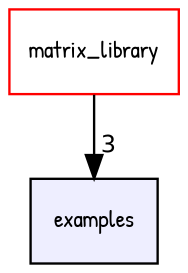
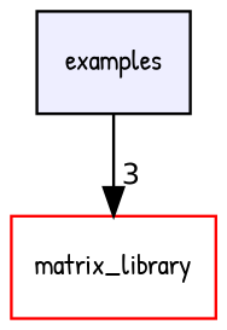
  digraph {
    compound=true
    fontname="Patrick Hand"
    node [fontname="Patrick Hand" fontsize=10 shape=box style=filled]
    n1 [fillcolor="#eeeeff" label=examples pencolor=black]
    n2 [color=red fillcolor=white label=matrix_library]
-   n2 -> n1 [headlabel=3 labeldistance=1.5 labelfontname=Helvetica labelfontsize=10 fontname="Patrick Hand"]
+   n1 -> n2 [headlabel=3 labeldistance=1.5 labelfontname=Helvetica labelfontsize=10 fontname="Patrick Hand"]
  }
